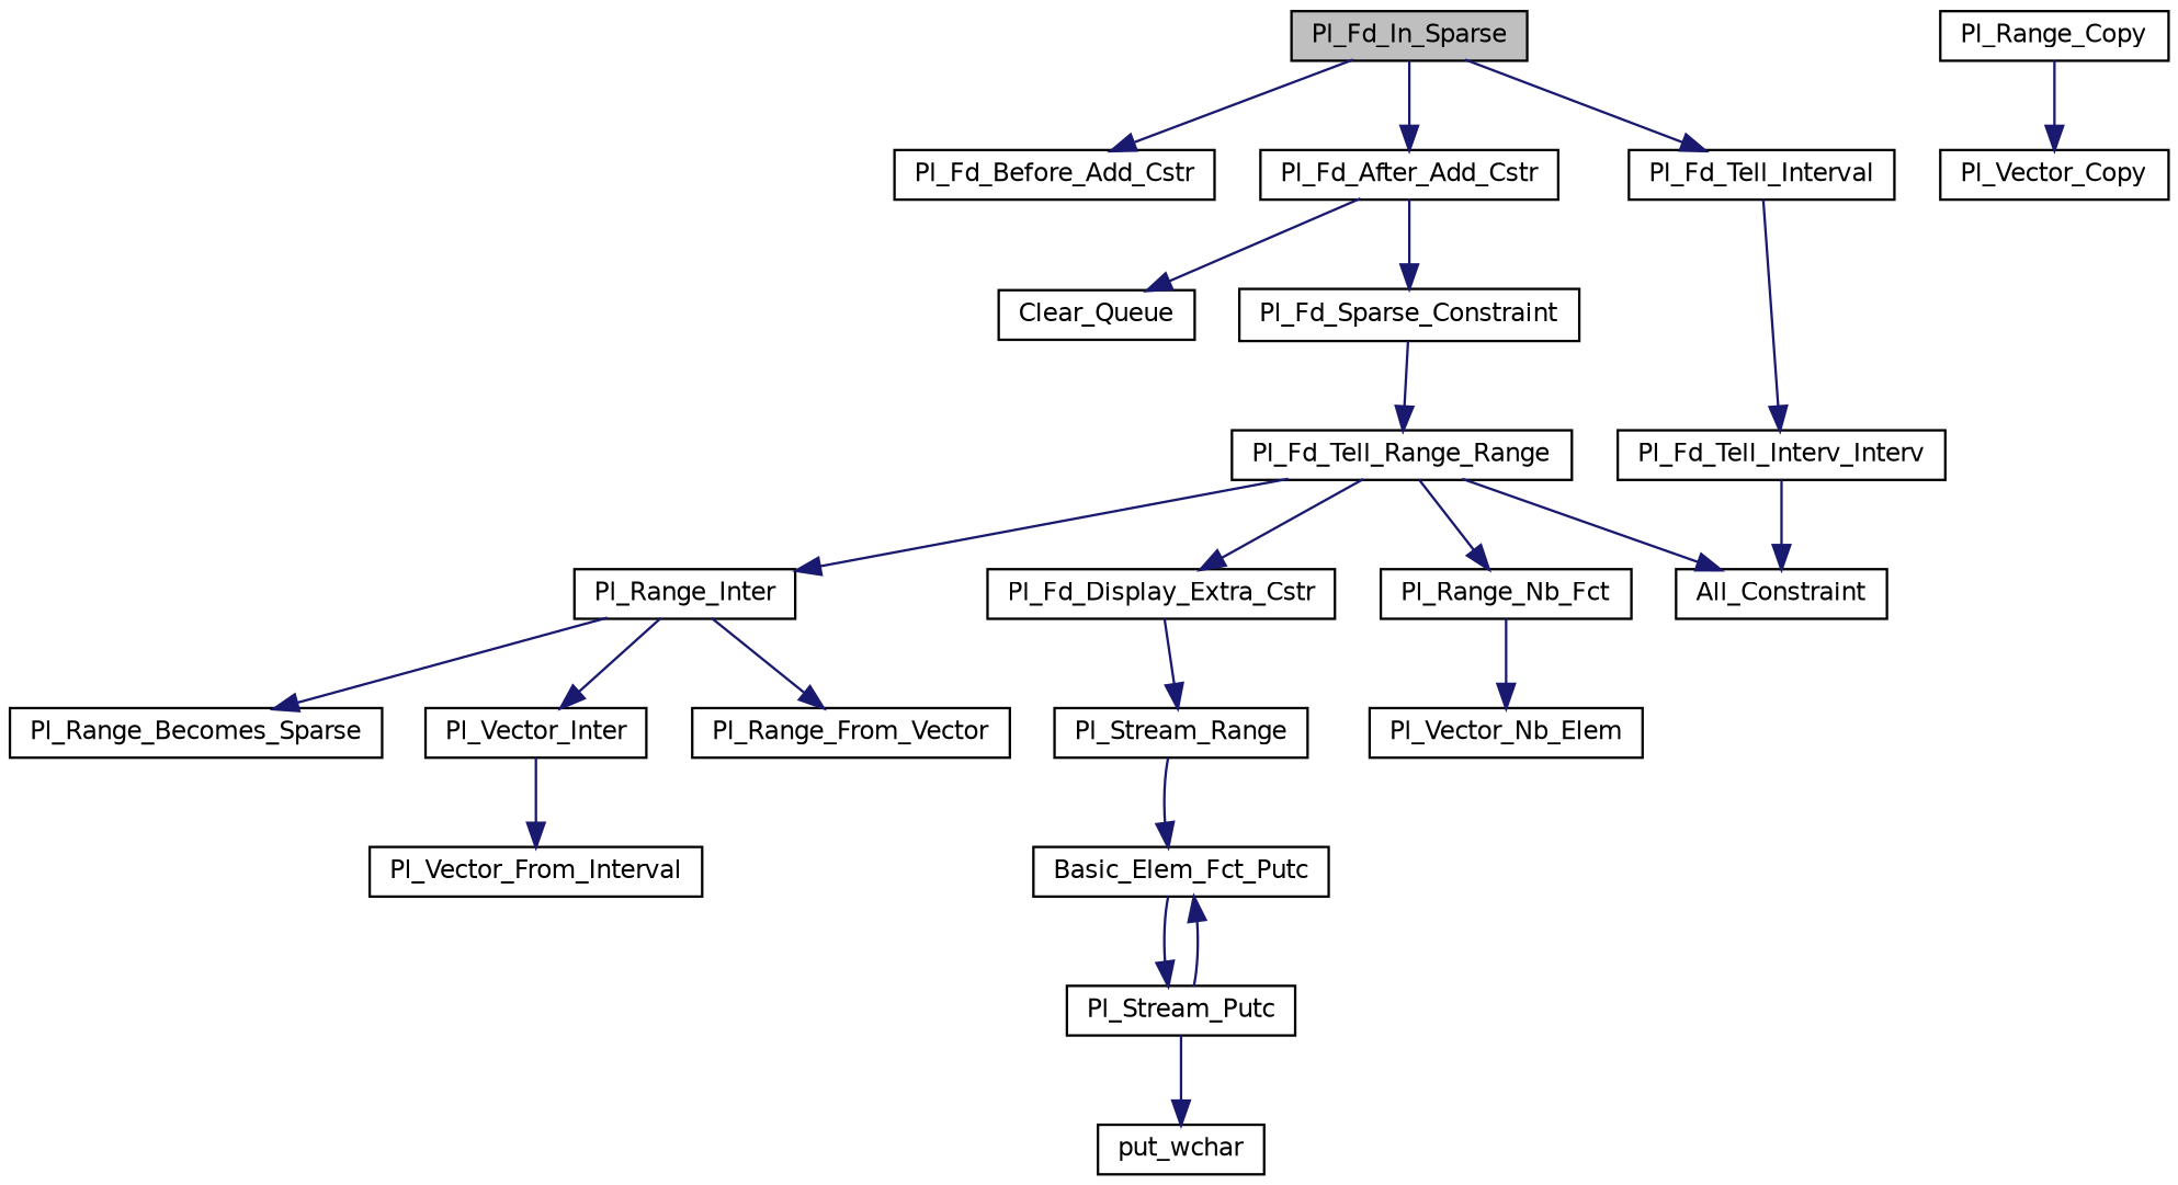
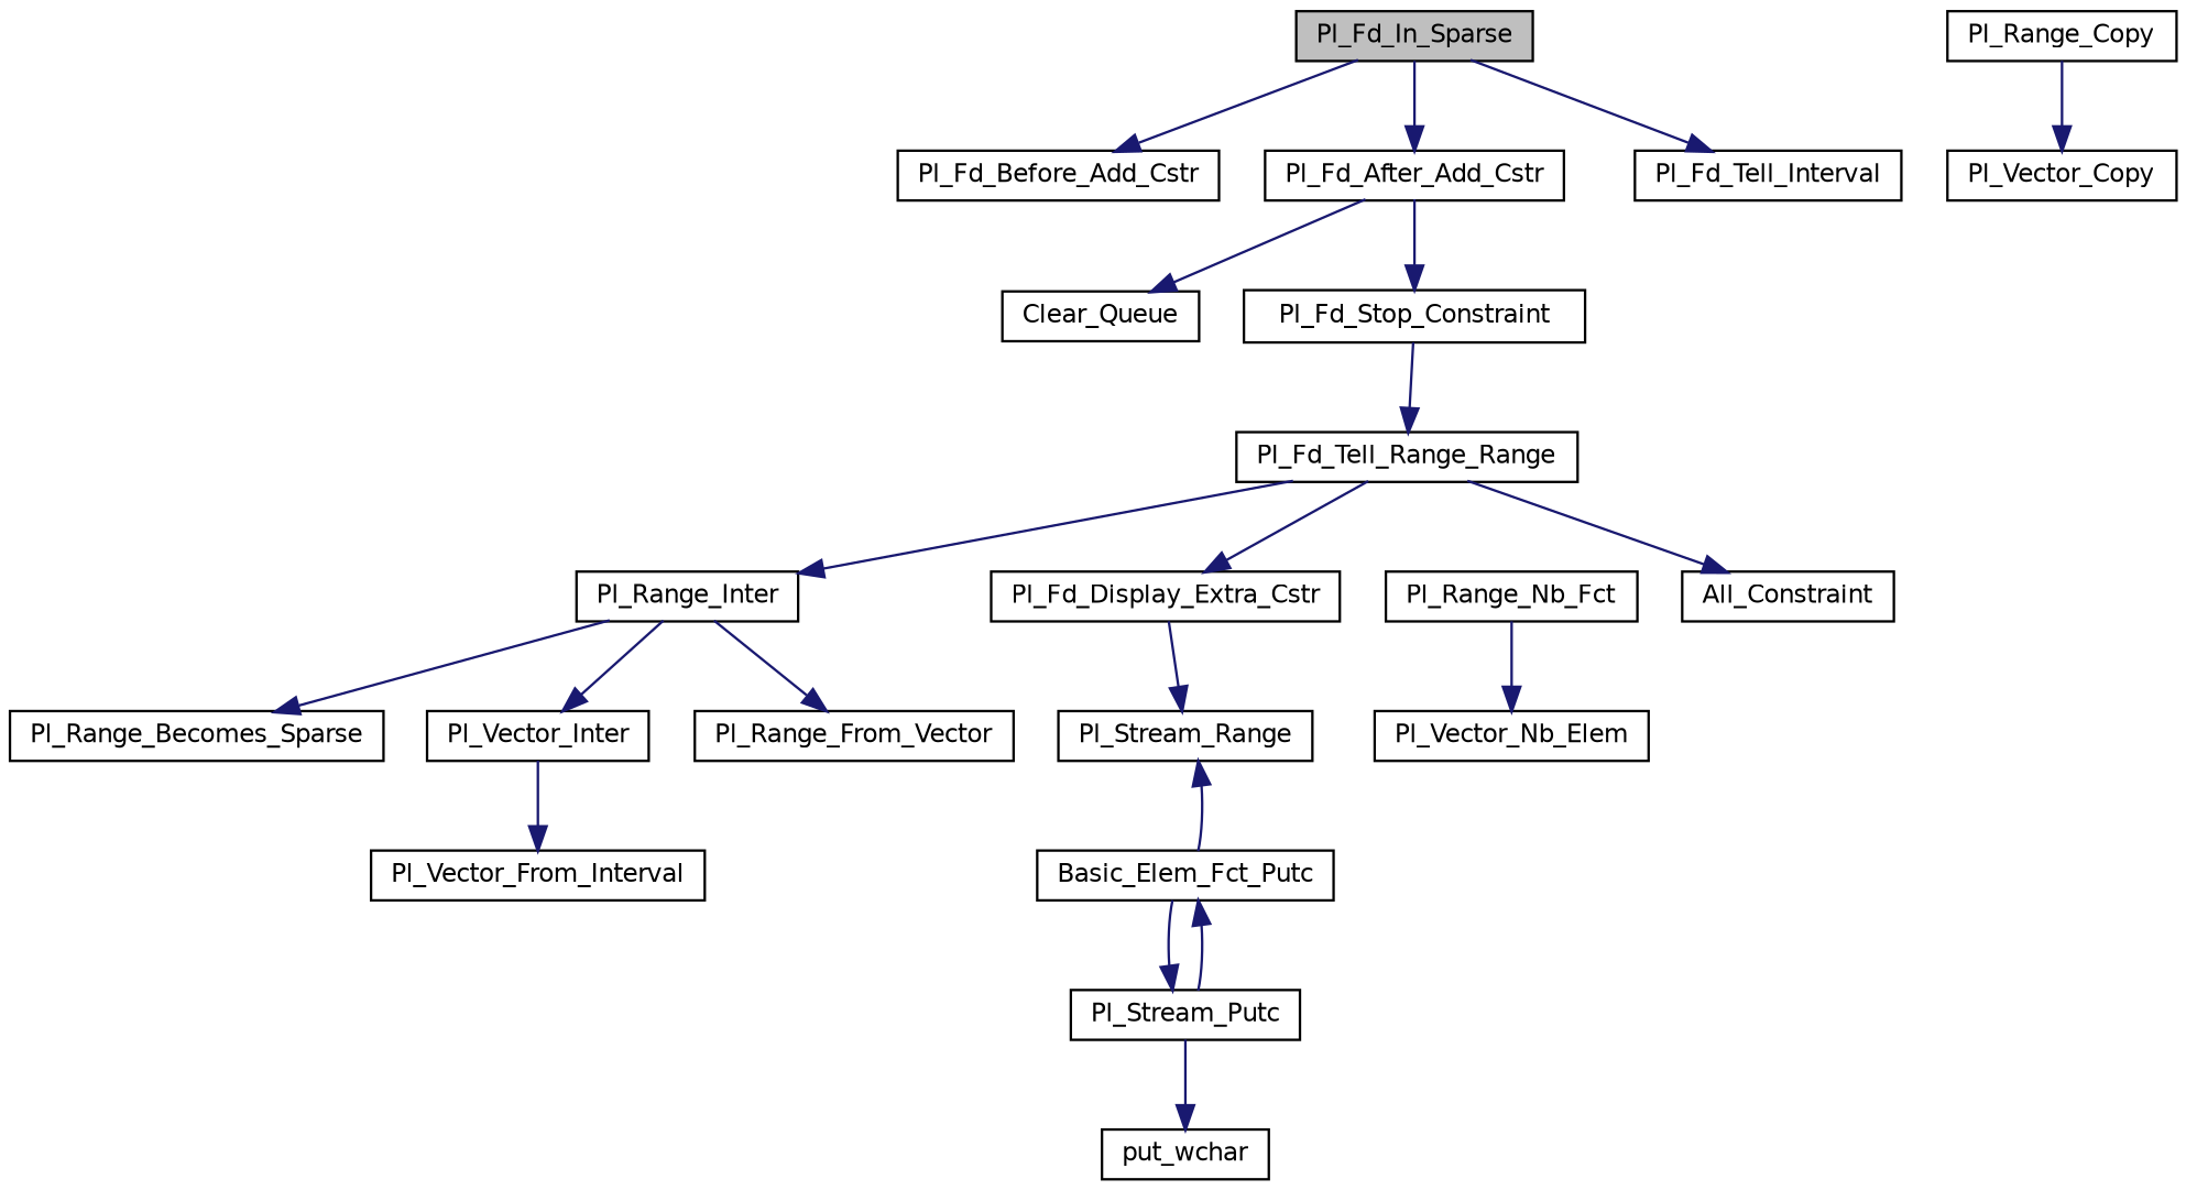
  digraph {
    rankdir=TB
    node [color=black fillcolor=white fontname=Helvetica fontsize=10 shape=record style=filled]
    edge [color=midnightblue fontname=Helvetica fontsize=10 labelfontname=Helvetica labelfontsize=10 style=solid]
    n1 [fillcolor=grey75 fontcolor=black height=0.2 label=Pl_Fd_In_Sparse width=0.4]
    n2 [height=0.2 label=Pl_Fd_Before_Add_Cstr width=0.4]
    n3 [height=0.2 label=Pl_Fd_After_Add_Cstr width=0.4]
    n4 [height=0.2 label=Pl_Fd_Tell_Interval width=0.4]
    n5 [height=0.2 label=Clear_Queue width=0.4]
-   n6 [height=0.2 label=Pl_Fd_Sparse_Constraint width=0.4]
-   n7 [height=0.2 label=Pl_Fd_Tell_Interv_Interv width=0.4]
+   n6 [height=0.2 label=Pl_Fd_Stop_Constraint width=0.4]
    n8 [height=0.2 label=Pl_Fd_Tell_Range_Range width=0.4]
    n9 [height=0.2 label=Pl_Range_Inter width=0.4]
    n10 [height=0.2 label=Pl_Fd_Display_Extra_Cstr width=0.4]
    n11 [height=0.2 label=Pl_Range_Nb_Fct width=0.4]
    n12 [height=0.2 label=All_Constraint width=0.4]
    n13 [height=0.2 label=Pl_Range_Becomes_Sparse width=0.4]
    n14 [height=0.2 label=Pl_Vector_Inter width=0.4]
    n15 [height=0.2 label=Pl_Range_From_Vector width=0.4]
    n16 [height=0.2 label=Pl_Stream_Range width=0.4]
    n17 [height=0.2 label=Pl_Vector_Nb_Elem width=0.4]
    n18 [height=0.2 label=Pl_Range_Copy width=0.4]
    n19 [height=0.2 label=Pl_Vector_Copy width=0.4]
    n20 [height=0.2 label=Pl_Vector_From_Interval width=0.4]
    n21 [height=0.2 label=Basic_Elem_Fct_Putc width=0.4]
    n22 [height=0.2 label=Pl_Stream_Putc width=0.4]
    n23 [height=0.2 label=put_wchar width=0.4]
    n1 -> n2
    n1 -> n3
    n1 -> n4
    n3 -> n5
    n3 -> n6
-   n4 -> n7
    n6 -> n8
-   n7 -> n12
    n8 -> n9
    n8 -> n10
-   n8 -> n11
    n8 -> n12
    n9 -> n13
    n9 -> n14
    n9 -> n15
    n10 -> n16
    n11 -> n17
    n14 -> n20
-   n16 -> n21
+   n21 -> n16
    n18 -> n19
    n21 -> n22
    n22 -> n21
    n22 -> n23
  }
